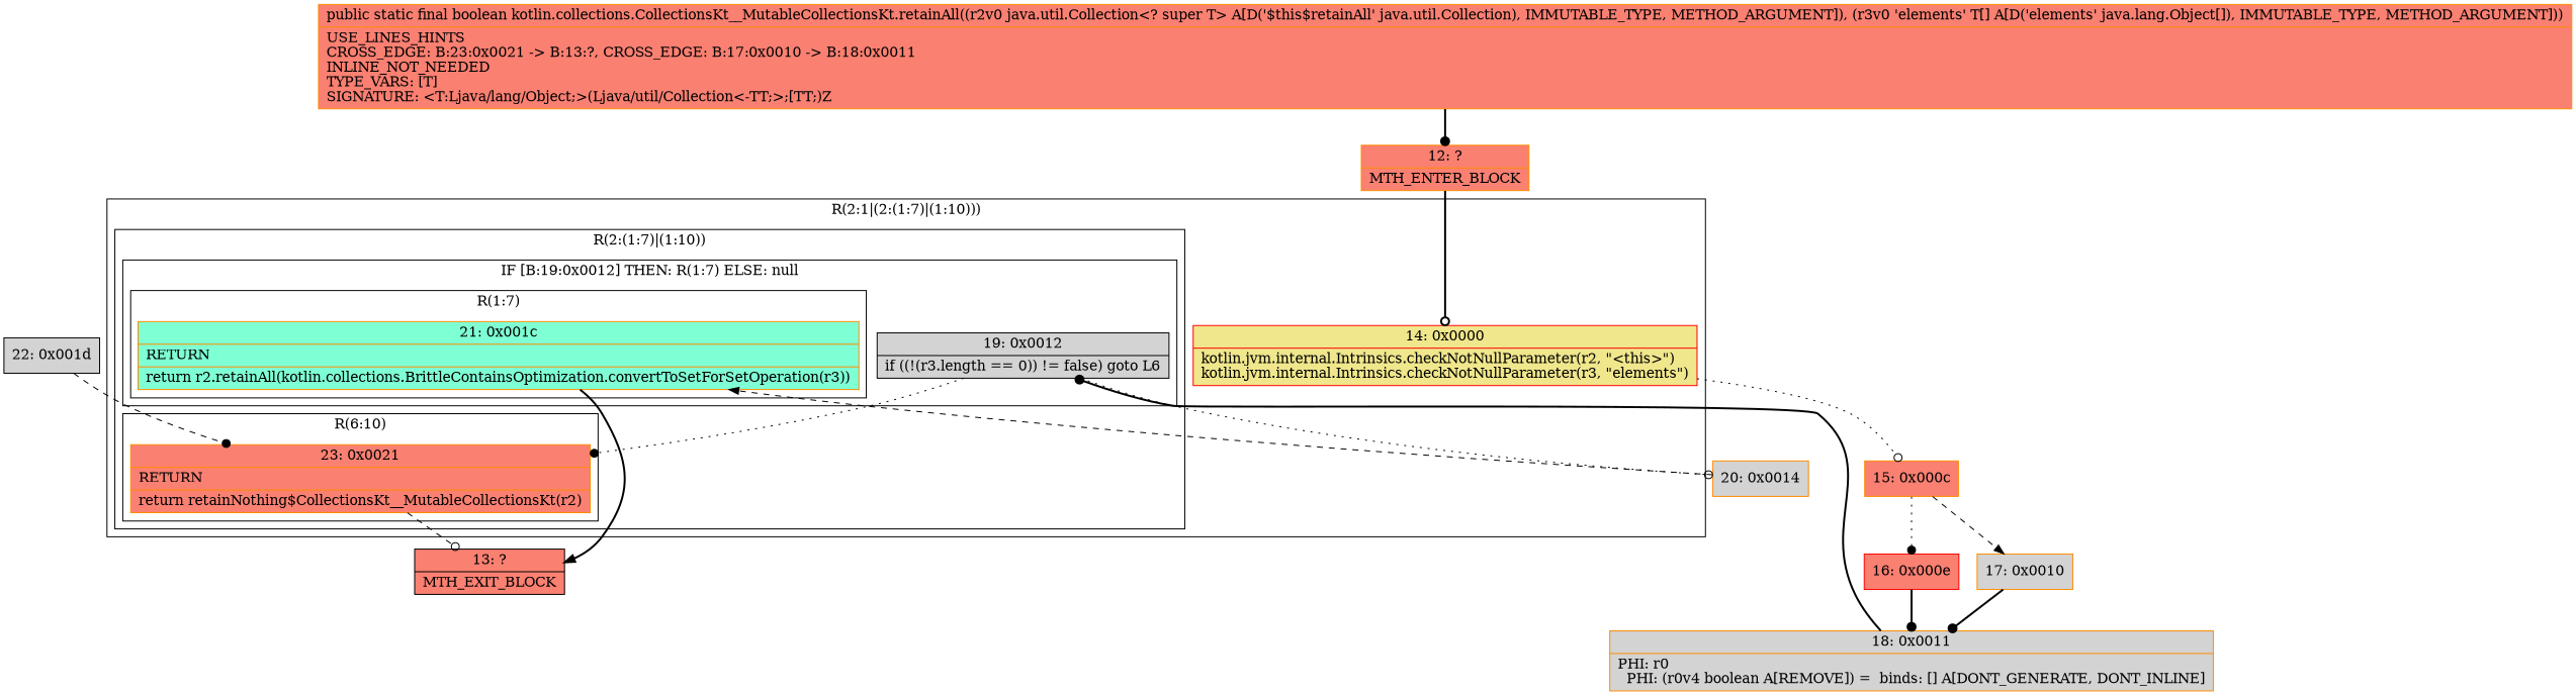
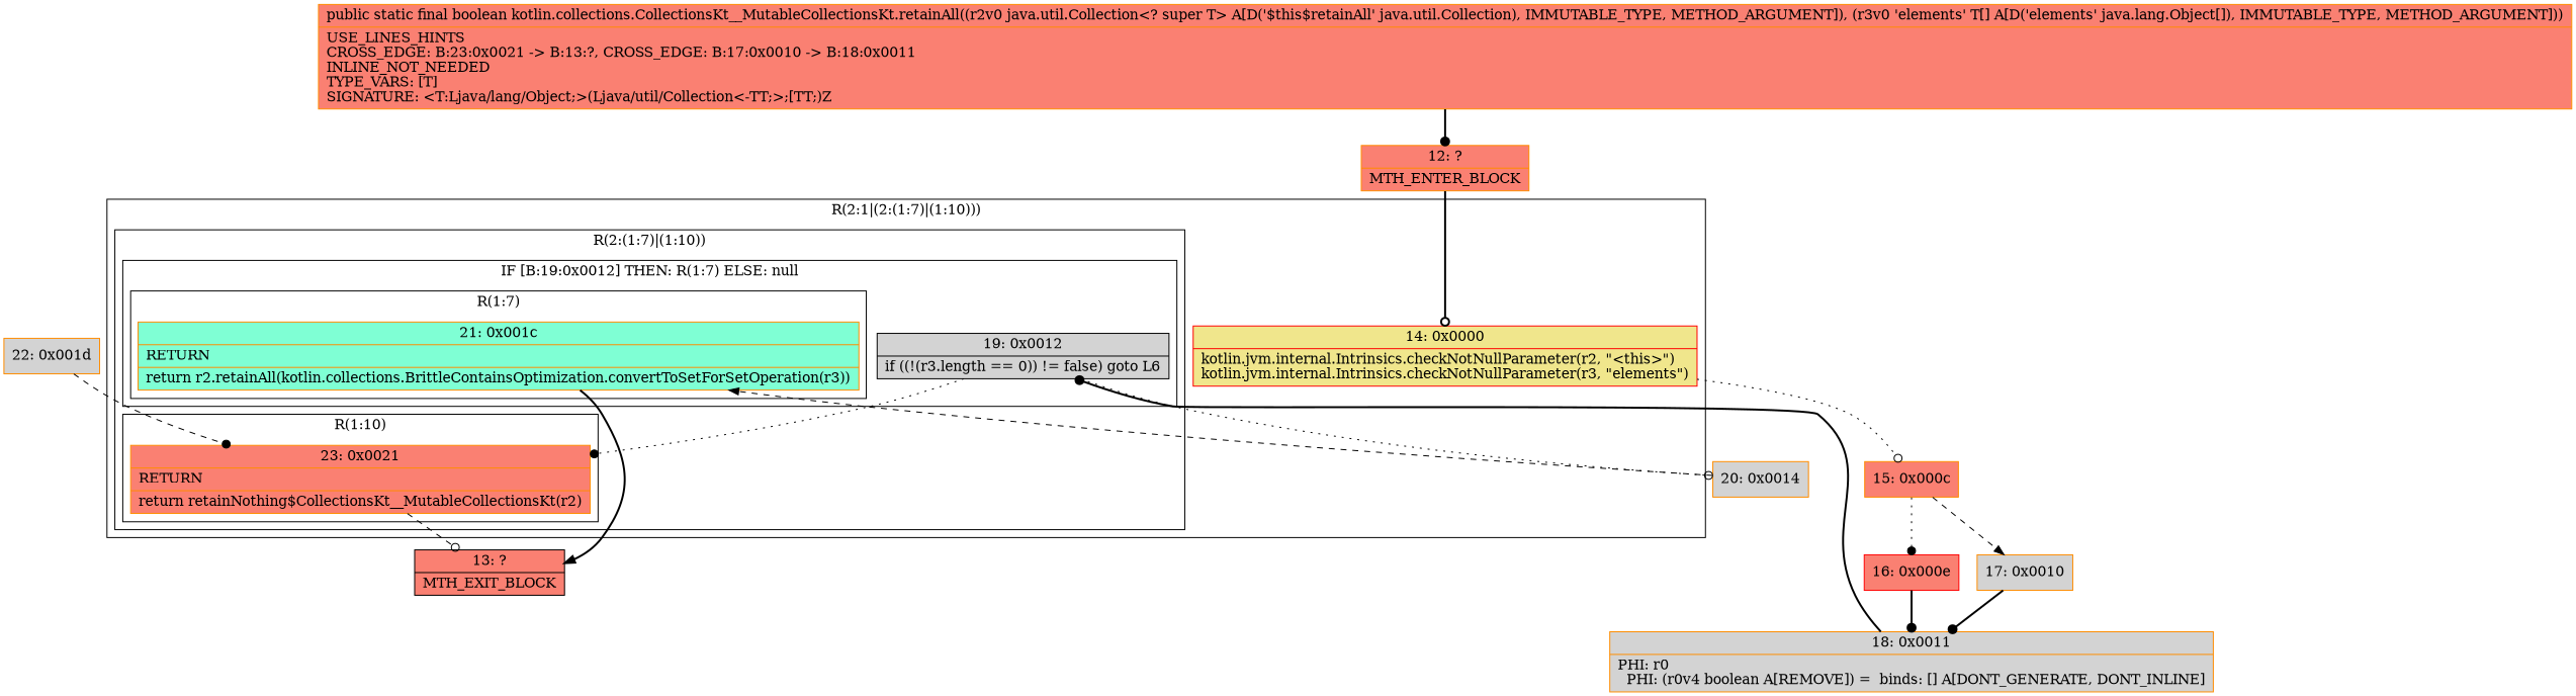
  digraph {
    fontname="DejaVu Serif"
    node [color=darkorange fillcolor=salmon fontname="DejaVu Serif" shape=record style=filled]
    edge [arrowhead=dot fontname="DejaVu Serif" style=bold]
    n1 [fillcolor=aquamarine label="{21\:\ 0x001c|RETURN\l|return r2.retainAll(kotlin.collections.BrittleContainsOptimization.convertToSetForSetOperation(r3))\l}"]
    n2 [color=black fillcolor=lightgrey label="{19\:\ 0x0012|if ((!(r3.length == 0)) != false) goto L6\l}"]
    n3 [label="{23\:\ 0x0021|RETURN\l|return retainNothing$CollectionsKt__MutableCollectionsKt(r2)\l}"]
    n4 [color=red fillcolor=khaki label="{14\:\ 0x0000|kotlin.jvm.internal.Intrinsics.checkNotNullParameter(r2, \"\<this\>\")\lkotlin.jvm.internal.Intrinsics.checkNotNullParameter(r3, \"elements\")\l}"]
    n5 [color=black label="{13\:\ ?|MTH_EXIT_BLOCK\l}"]
    n6 [fillcolor=lightgrey label="{20\:\ 0x0014}"]
    n7 [label="{15\:\ 0x000c}"]
    n8 [color=red label="{16\:\ 0x000e}"]
    n9 [fillcolor=lightgrey label="{17\:\ 0x0010}"]
-   n10 [color=black fillcolor=lightgrey label="{22\:\ 0x001d}"]
+   n10 [fillcolor=lightgrey label="{22\:\ 0x001d}"]
    n11 [label="{12\:\ ?|MTH_ENTER_BLOCK\l}"]
    n12 [fillcolor=lightgrey label="{18\:\ 0x0011|PHI: r0 \l  PHI: (r0v4 boolean A[REMOVE]) =  binds: [] A[DONT_GENERATE, DONT_INLINE]\l}"]
    n13 [label="{public static final boolean kotlin.collections.CollectionsKt__MutableCollectionsKt.retainAll((r2v0 java.util.Collection\<? super T\> A[D('$this$retainAll' java.util.Collection), IMMUTABLE_TYPE, METHOD_ARGUMENT]), (r3v0 'elements' T[] A[D('elements' java.lang.Object[]), IMMUTABLE_TYPE, METHOD_ARGUMENT]))  | USE_LINES_HINTS\lCROSS_EDGE: B:23:0x0021 \-\> B:13:?, CROSS_EDGE: B:17:0x0010 \-\> B:18:0x0011\lINLINE_NOT_NEEDED\lTYPE_VARS: [T]\lSIGNATURE: \<T:Ljava\/lang\/Object;\>(Ljava\/util\/Collection\<\-TT;\>;[TT;)Z\l}"]
    subgraph cluster_1 {
      label="R(2:1|(2:(1:7)|(1:10)))"
      n4
      subgraph cluster_2 {
        label="R(2:(1:7)|(1:10))"
        subgraph cluster_3 {
          label="IF [B:19:0x0012] THEN: R(1:7) ELSE: null"
          n2
          subgraph cluster_4 {
            label="R(1:7)"
            n1
          }
        }
        subgraph cluster_5 {
-         label="R(6:10)"
+         label="R(1:10)"
          n3
        }
      }
    }
    n1 -> n5 [arrowhead=normal]
    n2 -> n3 [style=dotted]
    n2 -> n6 [arrowhead=odot style=dotted]
    n3 -> n5 [arrowhead=odot style=dashed]
    n4 -> n7 [arrowhead=odot style=dotted]
    n6 -> n1 [arrowhead=normal style=dashed]
    n7 -> n8 [style=dotted]
    n7 -> n9 [arrowhead=normal style=dashed]
    n8 -> n12
    n9 -> n12
    n10 -> n3 [style=dashed]
    n11 -> n4 [arrowhead=odot]
    n12 -> n2
    n13 -> n11
  }
